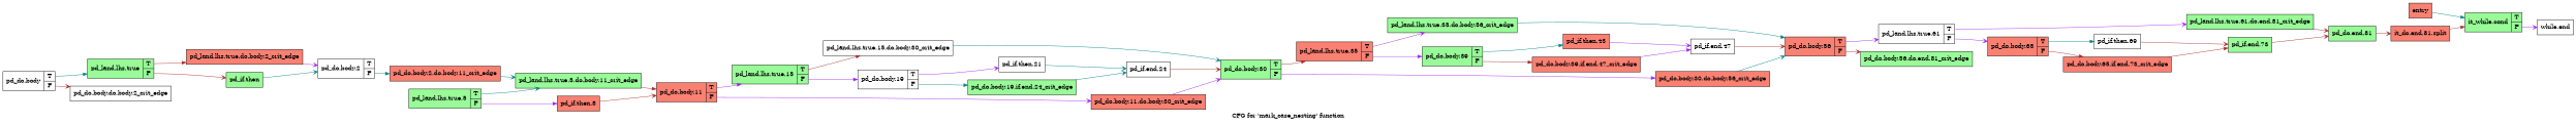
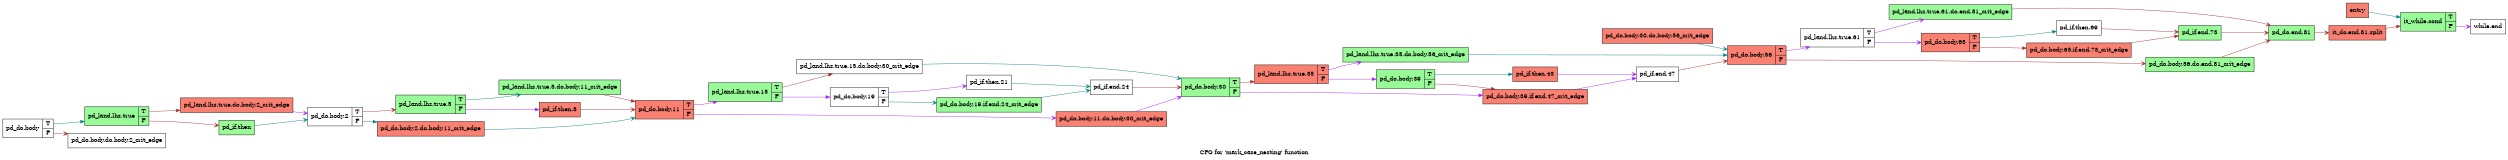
  digraph {
    label="CFG for 'mark_case_nesting' function"
    rankdir=LR
    node [fillcolor=salmon shape=record style=filled]
    edge [arrowhead=vee color=brown]
    n1 [label="{entry}"]
    n2 [fillcolor=palegreen label="{it_while.cond|{<s0>T|<s1>F}}"]
    n3 [fillcolor=white label="{while.end}"]
    n4 [fillcolor=white label="{pd_do.body|{<s0>T|<s1>F}}"]
    n5 [fillcolor=palegreen label="{pd_land.lhs.true|{<s0>T|<s1>F}}"]
    n6 [fillcolor=white label="{pd_do.body.do.body.2_crit_edge}"]
    n7 [label="{pd_land.lhs.true.do.body.2_crit_edge}"]
    n8 [fillcolor=palegreen label="{pd_if.then}"]
    n9 [fillcolor=white label="{pd_do.body.2|{<s0>T|<s1>F}}"]
    n10 [fillcolor=palegreen label="{pd_land.lhs.true.5|{<s0>T|<s1>F}}"]
    n11 [label="{pd_do.body.2.do.body.11_crit_edge}"]
    n12 [fillcolor=palegreen label="{pd_land.lhs.true.5.do.body.11_crit_edge}"]
    n13 [label="{pd_if.then.8}"]
    n14 [label="{pd_do.body.11|{<s0>T|<s1>F}}"]
    n15 [fillcolor=palegreen label="{pd_land.lhs.true.15|{<s0>T|<s1>F}}"]
    n16 [label="{pd_do.body.11.do.body.30_crit_edge}"]
    n17 [fillcolor=white label="{pd_land.lhs.true.15.do.body.30_crit_edge}"]
    n18 [fillcolor=white label="{pd_do.body.19|{<s0>T|<s1>F}}"]
    n19 [fillcolor=palegreen label="{pd_do.body.30|{<s0>T|<s1>F}}"]
    n20 [fillcolor=white label="{pd_if.then.21}"]
    n21 [fillcolor=palegreen label="{pd_do.body.19.if.end.24_crit_edge}"]
    n22 [label="{pd_land.lhs.true.35|{<s0>T|<s1>F}}"]
    n23 [label="{pd_do.body.30.do.body.56_crit_edge}"]
    n24 [fillcolor=palegreen label="{pd_land.lhs.true.35.do.body.56_crit_edge}"]
    n25 [fillcolor=palegreen label="{pd_do.body.39|{<s0>T|<s1>F}}"]
    n26 [label="{pd_do.body.56|{<s0>T|<s1>F}}"]
    n27 [fillcolor=white label="{pd_if.end.24}"]
    n28 [label="{pd_if.then.43}"]
    n29 [label="{pd_do.body.39.if.end.47_crit_edge}"]
    n30 [fillcolor=white label="{pd_land.lhs.true.61|{<s0>T|<s1>F}}"]
    n31 [fillcolor=palegreen label="{pd_do.body.56.do.end.81_crit_edge}"]
    n32 [fillcolor=palegreen label="{pd_land.lhs.true.61.do.end.81_crit_edge}"]
    n33 [label="{pd_do.body.65|{<s0>T|<s1>F}}"]
    n34 [fillcolor=palegreen label="{pd_do.end.81}"]
    n35 [fillcolor=white label="{pd_if.end.47}"]
    n36 [fillcolor=white label="{pd_if.then.69}"]
    n37 [label="{pd_do.body.65.if.end.73_crit_edge}"]
    n38 [label="{it_do.end.81.split}"]
    n39 [fillcolor=palegreen label="{pd_if.end.73}"]
    n1 -> n2 [arrowhead=normal color=teal]
    n2 -> n3 [color=purple tailport=s1]
    n4 -> n5 [arrowhead=normal color=teal tailport=s0]
    n4 -> n6 [tailport=s1]
    n5 -> n7 [arrowhead=normal tailport=s0]
    n5 -> n8 [tailport=s1]
    n7 -> n9 [color=purple]
    n8 -> n9 [color=teal]
+   n9 -> n10 [tailport=s0]
    n9 -> n11 [arrowhead=normal color=teal tailport=s1]
    n10 -> n12 [color=teal tailport=s0]
    n10 -> n13 [arrowhead=normal color=purple tailport=s1]
-   n11 -> n12 [color=teal]
+   n11 -> n14 [color=teal]
    n12 -> n14 [arrowhead=normal]
    n13 -> n14
    n14 -> n15 [arrowhead=normal color=purple tailport=s0]
    n14 -> n16 [color=purple tailport=s1]
    n15 -> n17 [arrowhead=normal tailport=s0]
    n15 -> n18 [arrowhead=normal color=purple tailport=s1]
    n16 -> n19 [color=purple]
    n17 -> n19 [color=teal]
    n18 -> n20 [color=purple tailport=s0]
-   n18 -> n21 [arrowhead=normal color=teal tailport=s1]
+   n18 -> n21 [color=teal tailport=s1]
    n19 -> n22 [arrowhead=normal tailport=s0]
-   n19 -> n23 [arrowhead=normal color=purple tailport=s1]
+   n19 -> n29 [arrowhead=normal color=purple tailport=s1]
    n20 -> n27 [color=teal]
    n21 -> n27 [color=teal]
    n22 -> n24 [color=purple tailport=s0]
    n22 -> n25 [arrowhead=normal color=purple tailport=s1]
    n23 -> n26 [color=teal]
    n24 -> n26 [arrowhead=normal color=teal]
    n25 -> n28 [arrowhead=normal color=teal tailport=s0]
    n25 -> n29 [arrowhead=normal tailport=s1]
    n26 -> n30 [color=purple tailport=s0]
    n26 -> n31 [tailport=s1]
    n27 -> n19
    n28 -> n35 [color=purple]
    n29 -> n35 [arrowhead=normal color=purple]
    n30 -> n32 [color=purple tailport=s0]
    n30 -> n33 [color=purple tailport=s1]
+   n31 -> n34
    n32 -> n34
    n33 -> n36 [arrowhead=normal color=teal tailport=s0]
    n33 -> n37 [arrowhead=normal tailport=s1]
    n34 -> n38
    n35 -> n26
    n36 -> n39
    n37 -> n39 [arrowhead=normal]
    n38 -> n2 [arrowhead=normal]
    n39 -> n34
  }
